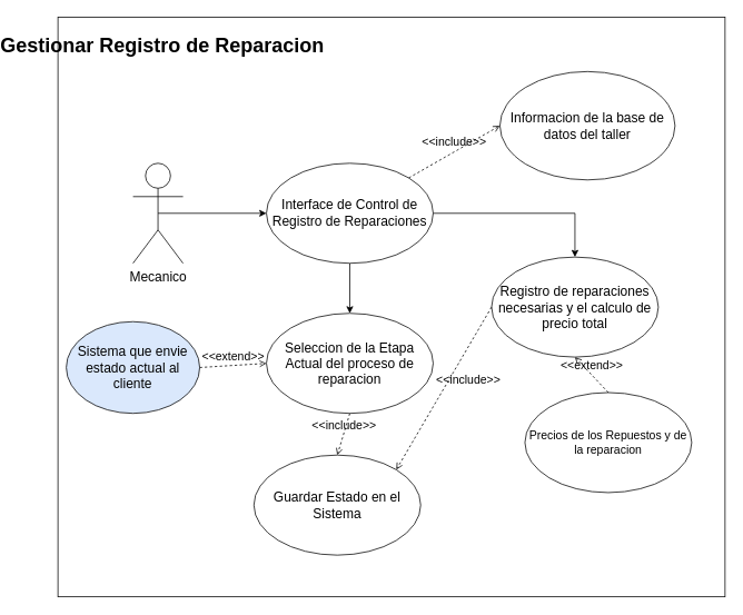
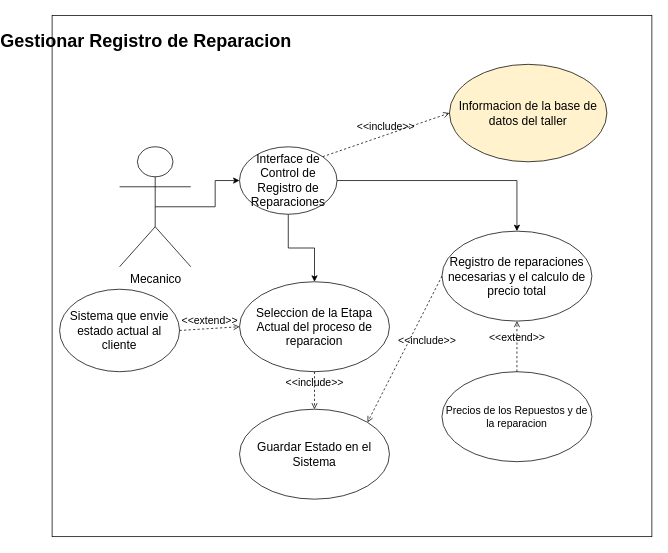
  <mxCell id="0" />
  <mxCell id="1" parent="0" />
  <mxCell id="2" value="" style="rounded=0;whiteSpace=wrap;html=1;" vertex="1" parent="1"><mxGeometry x="20" y="20" width="800" height="695" as="geometry" /></mxCell>
  <mxCell id="3" style="edgeStyle=orthogonalEdgeStyle;rounded=0;orthogonalLoop=1;jettySize=auto;html=1;exitX=0.5;exitY=0.5;exitDx=0;exitDy=0;exitPerimeter=0;entryX=0;entryY=0.5;entryDx=0;entryDy=0;" edge="1" parent="1" source="4" target="7"><mxGeometry relative="1" as="geometry"><mxPoint x="270" y="255" as="targetPoint" /></mxGeometry></mxCell>
- <mxCell id="4" value="&lt;font style=&quot;font-size: 16px;&quot;&gt;Mecanico&lt;/font&gt;" style="shape=umlActor;verticalLabelPosition=bottom;verticalAlign=top;html=1;outlineConnect=0;" vertex="1" parent="1"><mxGeometry x="110" y="195" width="60" height="120" as="geometry" /></mxCell>
+ <mxCell id="4" value="&lt;font style=&quot;font-size: 16px;&quot;&gt;Mecanico&lt;/font&gt;" style="shape=umlActor;verticalLabelPosition=bottom;verticalAlign=top;html=1;outlineConnect=0;" vertex="1" parent="1"><mxGeometry x="110" y="195" width="95" height="160" as="geometry" /></mxCell>
  <mxCell id="5" value="Gestionar Registro de Reparacion" style="text;strokeColor=none;fillColor=none;html=1;fontSize=24;fontStyle=1;verticalAlign=middle;align=center;" vertex="1" parent="1"><mxGeometry x="95" y="35" width="100" height="40" as="geometry" /></mxCell>
  <mxCell id="6" style="edgeStyle=orthogonalEdgeStyle;rounded=0;orthogonalLoop=1;jettySize=auto;html=1;entryX=0.5;entryY=0;entryDx=0;entryDy=0;" edge="1" parent="1" source="7" target="14"><mxGeometry relative="1" as="geometry" /></mxCell>
- <mxCell id="7" value="&lt;font style=&quot;font-size: 16px;&quot;&gt;Interface de Control de Registro de Reparaciones&lt;/font&gt;" style="ellipse;whiteSpace=wrap;html=1;" vertex="1" parent="1"><mxGeometry x="270" y="195" width="200" height="120" as="geometry" /></mxCell>
+ <mxCell id="7" value="&lt;font style=&quot;font-size: 16px;&quot;&gt;Interface de Control de Registro de Reparaciones&lt;/font&gt;" style="ellipse;whiteSpace=wrap;html=1;" vertex="1" parent="1"><mxGeometry x="270" y="195" width="130" height="90" as="geometry" /></mxCell>
  <mxCell id="8" value="&lt;font style=&quot;font-size: 14px;&quot;&gt;&amp;lt;&amp;lt;include&amp;gt;&amp;gt;&lt;/font&gt;" style="html=1;verticalAlign=bottom;labelBackgroundColor=none;endArrow=open;endFill=0;dashed=1;rounded=0;exitX=1;exitY=0;exitDx=0;exitDy=0;entryX=0;entryY=0.5;entryDx=0;entryDy=0;" edge="1" parent="1" source="7" target="9"><mxGeometry width="160" relative="1" as="geometry"><mxPoint x="460" y="265" as="sourcePoint" /><mxPoint x="530" y="135" as="targetPoint" /></mxGeometry></mxCell>
- <mxCell id="9" value="&lt;font style=&quot;font-size: 16px;&quot;&gt;Informacion de la base de datos del taller&lt;/font&gt;" style="ellipse;whiteSpace=wrap;html=1;" vertex="1" parent="1"><mxGeometry x="550" y="85" width="210" height="130" as="geometry" /></mxCell>
+ <mxCell id="9" value="&lt;font style=&quot;font-size: 16px;&quot;&gt;Informacion de la base de datos del taller&lt;/font&gt;" style="ellipse;whiteSpace=wrap;html=1;fillColor=#fff2cc;" vertex="1" parent="1"><mxGeometry x="550" y="85" width="210" height="130" as="geometry" /></mxCell>
  <mxCell id="10" style="edgeStyle=orthogonalEdgeStyle;rounded=0;orthogonalLoop=1;jettySize=auto;html=1;entryX=0.5;entryY=0;entryDx=0;entryDy=0;" edge="1" parent="1" source="7" target="11"><mxGeometry relative="1" as="geometry"><mxPoint x="330" y="385" as="targetPoint" /></mxGeometry></mxCell>
  <mxCell id="11" value="&lt;font style=&quot;font-size: 16px;&quot;&gt;Registro de reparaciones necesarias y el calculo de precio total&lt;/font&gt;" style="ellipse;whiteSpace=wrap;html=1;" vertex="1" parent="1"><mxGeometry x="540" y="307.5" width="200" height="120" as="geometry" /></mxCell>
- <mxCell id="12" value="&lt;font style=&quot;font-size: 14px;&quot;&gt;Precios de los Repuestos y de la reparacion&lt;/font&gt;" style="ellipse;whiteSpace=wrap;html=1;" vertex="1" parent="1"><mxGeometry x="580" y="470" width="200" height="120" as="geometry" /></mxCell>
+ <mxCell id="12" value="&lt;font style=&quot;font-size: 14px;&quot;&gt;Precios de los Repuestos y de la reparacion&lt;/font&gt;" style="ellipse;whiteSpace=wrap;html=1;" vertex="1" parent="1"><mxGeometry x="540" y="495" width="200" height="120" as="geometry" /></mxCell>
  <mxCell id="13" value="&lt;font style=&quot;font-size: 14px;&quot;&gt;&amp;lt;&amp;lt;extend&amp;gt;&amp;gt;&lt;/font&gt;" style="html=1;verticalAlign=bottom;labelBackgroundColor=none;endArrow=open;endFill=0;dashed=1;rounded=0;exitX=0.5;exitY=0;exitDx=0;exitDy=0;entryX=0.5;entryY=1;entryDx=0;entryDy=0;" edge="1" parent="1" source="12" target="11"><mxGeometry width="160" relative="1" as="geometry"><mxPoint x="460" y="335" as="sourcePoint" /><mxPoint x="620" y="335" as="targetPoint" /></mxGeometry></mxCell>
  <mxCell id="14" value="&lt;font style=&quot;font-size: 16px;&quot;&gt;Seleccion de la Etapa Actual del proceso de reparacion&lt;/font&gt;" style="ellipse;whiteSpace=wrap;html=1;" vertex="1" parent="1"><mxGeometry x="270" y="375" width="200" height="120" as="geometry" /></mxCell>
- <mxCell id="15" value="&lt;font style=&quot;font-size: 16px;&quot;&gt;Sistema que envie estado actual al cliente&lt;/font&gt;" style="ellipse;whiteSpace=wrap;html=1;fillColor=#dae8fc;" vertex="1" parent="1"><mxGeometry x="30" y="385" width="160" height="110" as="geometry" /></mxCell>
+ <mxCell id="15" value="&lt;font style=&quot;font-size: 16px;&quot;&gt;Sistema que envie estado actual al cliente&lt;/font&gt;" style="ellipse;whiteSpace=wrap;html=1;" vertex="1" parent="1"><mxGeometry x="30" y="385" width="160" height="110" as="geometry" /></mxCell>
  <mxCell id="16" value="&lt;font style=&quot;font-size: 14px;&quot;&gt;&amp;lt;&amp;lt;extend&amp;gt;&amp;gt;&lt;/font&gt;" style="html=1;verticalAlign=bottom;labelBackgroundColor=none;endArrow=open;endFill=0;dashed=1;rounded=0;exitX=1;exitY=0.5;exitDx=0;exitDy=0;entryX=0;entryY=0.5;entryDx=0;entryDy=0;" edge="1" parent="1" source="15" target="14"><mxGeometry width="160" relative="1" as="geometry"><mxPoint x="460" y="385" as="sourcePoint" /><mxPoint x="620" y="385" as="targetPoint" /></mxGeometry></mxCell>
- <mxCell id="17" value="&lt;font style=&quot;font-size: 16px;&quot;&gt;Guardar Estado en el Sistema&lt;/font&gt;" style="ellipse;whiteSpace=wrap;html=1;" vertex="1" parent="1"><mxGeometry x="255" y="545" width="200" height="120" as="geometry" /></mxCell>
+ <mxCell id="17" value="&lt;font style=&quot;font-size: 16px;&quot;&gt;Guardar Estado en el Sistema&lt;/font&gt;" style="ellipse;whiteSpace=wrap;html=1;" vertex="1" parent="1"><mxGeometry x="270" y="545" width="200" height="120" as="geometry" /></mxCell>
  <mxCell id="18" value="&lt;font style=&quot;font-size: 14px;&quot;&gt;&amp;lt;&amp;lt;include&amp;gt;&amp;gt;&lt;/font&gt;" style="html=1;verticalAlign=bottom;labelBackgroundColor=none;endArrow=open;endFill=0;dashed=1;rounded=0;exitX=0.5;exitY=1;exitDx=0;exitDy=0;entryX=0.5;entryY=0;entryDx=0;entryDy=0;" edge="1" parent="1" source="14" target="17"><mxGeometry width="160" relative="1" as="geometry"><mxPoint x="460" y="365" as="sourcePoint" /><mxPoint x="620" y="365" as="targetPoint" /></mxGeometry></mxCell>
  <mxCell id="19" value="&lt;font style=&quot;font-size: 14px;&quot;&gt;&amp;lt;&amp;lt;include&amp;gt;&amp;gt;&lt;/font&gt;" style="html=1;verticalAlign=bottom;labelBackgroundColor=none;endArrow=open;endFill=0;dashed=1;rounded=0;exitX=0;exitY=0.5;exitDx=0;exitDy=0;entryX=1;entryY=0;entryDx=0;entryDy=0;" edge="1" parent="1" source="11" target="17"><mxGeometry x="-0.123" y="26" width="160" relative="1" as="geometry"><mxPoint x="460" y="365" as="sourcePoint" /><mxPoint x="620" y="365" as="targetPoint" /><mxPoint as="offset" /></mxGeometry></mxCell>
